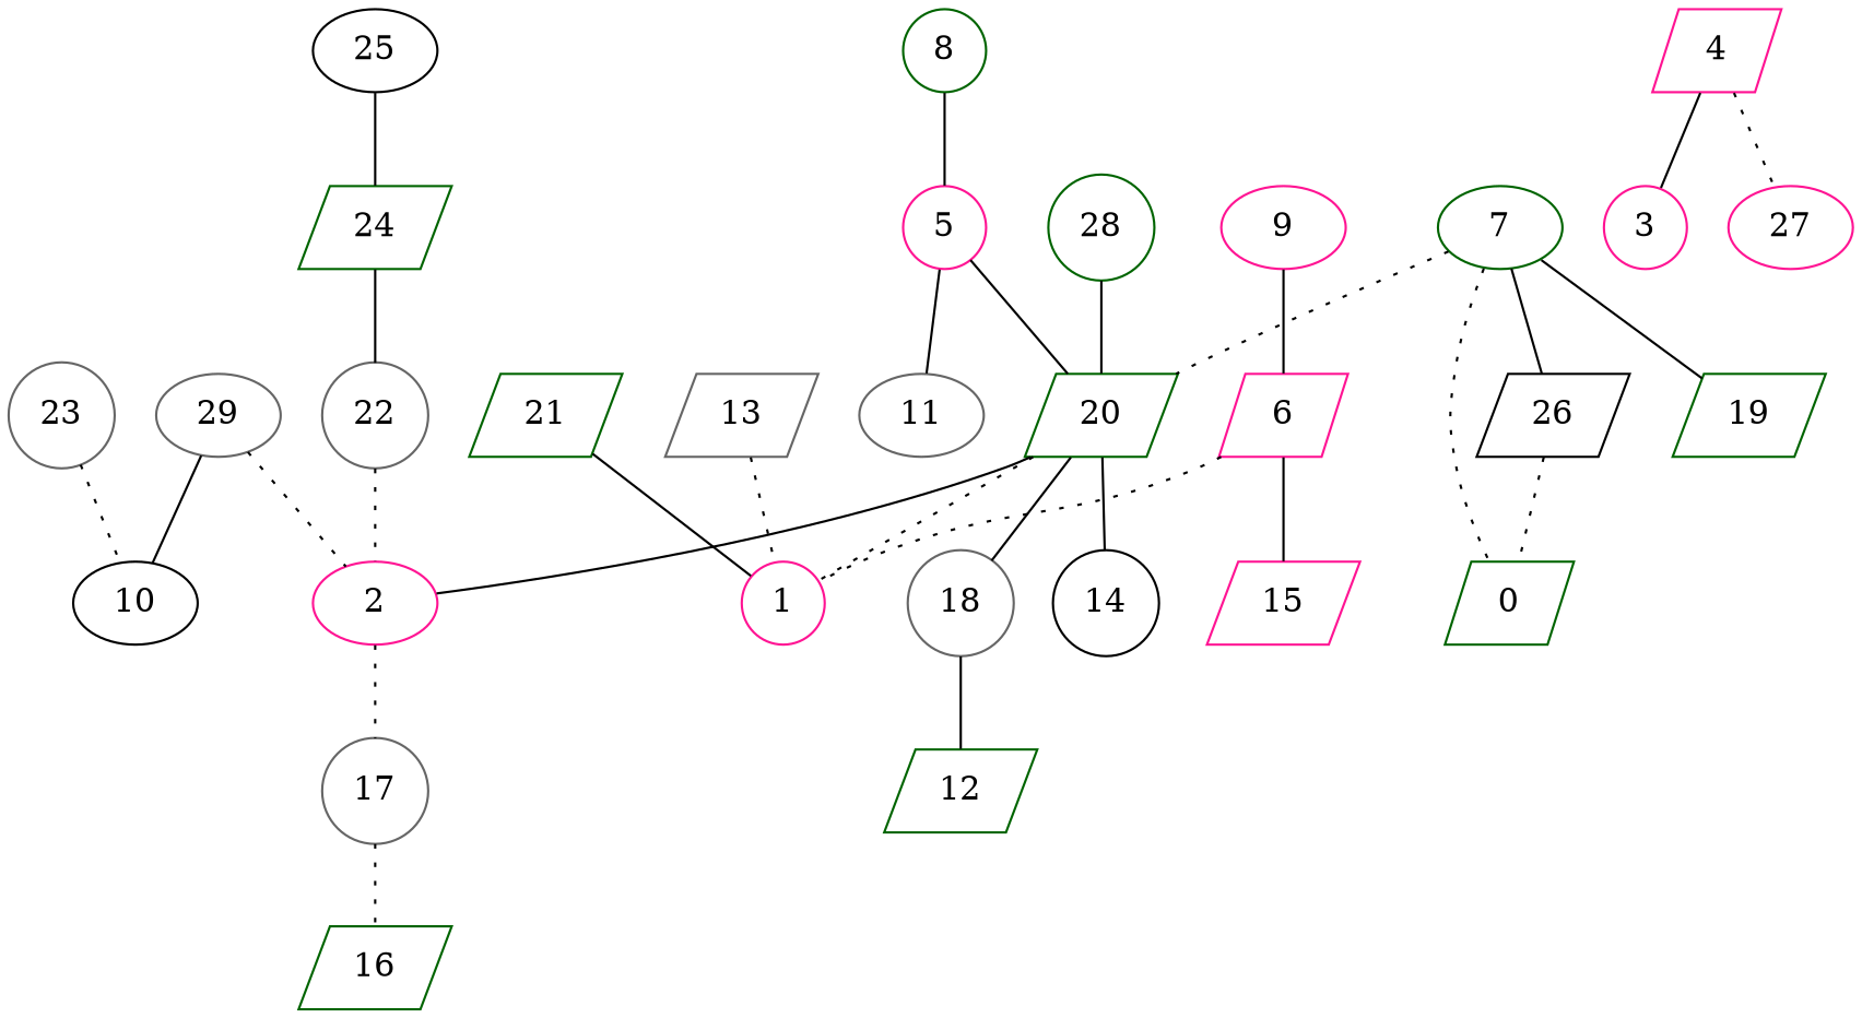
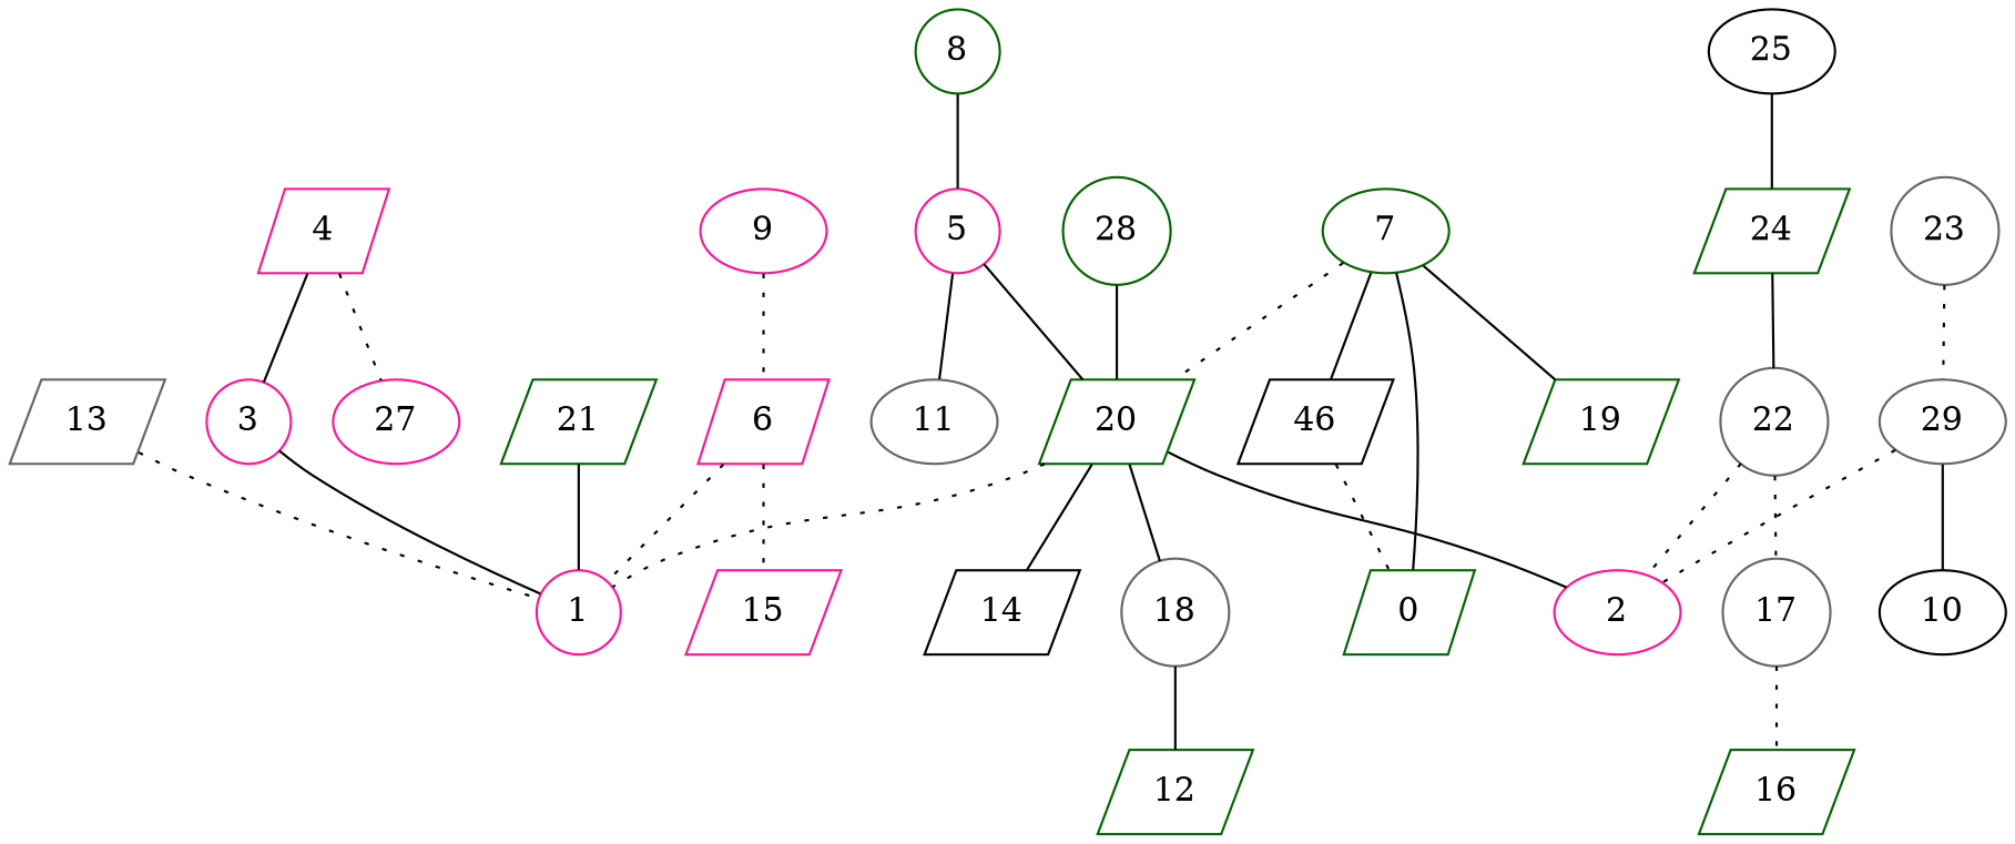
  digraph {
    node [color=darkgreen shape=parallelogram]
    edge [color=black dir=none style=solid]
    29 [color=gray40 shape=ellipse]
    10 [color=black shape=ellipse]
    2 [color=deeppink shape=ellipse]
    17 [color=gray40 shape=circle]
    13 [color=gray40]
    1 [color=deeppink shape=circle]
    3 [color=deeppink shape=circle]
    6 [color=deeppink]
    15 [color=deeppink]
    20
-   14 [color=black shape=circle]
+   14 [color=black]
    18 [color=gray40 shape=circle]
    12
    9 [color=deeppink shape=ellipse]
    22 [color=gray40 shape=circle]
    16
    28 [shape=circle]
    25 [color=black shape=ellipse]
    24
-   26 [color=black]
+   26 [color=black label=46]
    0
    5 [color=deeppink shape=circle]
    11 [color=gray40 shape=ellipse]
    7 [shape=ellipse]
    19
    8 [shape=circle]
    4 [color=deeppink]
    27 [color=deeppink shape=ellipse]
    21
    23 [color=gray40 shape=circle]
    subgraph sub_1 {
      29
      10
      2
      17
      13
      1
      3
      6
      15
      20
      14
      18
      12
      9
      22
      16
      28
      25
      24
      26
      0
      5
      11
      7
      19
      8
      4
      27
      21
      23
    }
    29 -> 10
    29 -> 2 [style=dotted]
-   2 -> 17 [style=dotted]
+   22 -> 17 [style=dotted]
    17 -> 16 [style=dotted]
    13 -> 1 [style=dotted]
+   3 -> 1
    6 -> 1 [style=dotted]
-   6 -> 15
+   6 -> 15 [style=dotted]
    20 -> 2
    20 -> 1 [style=dotted]
    20 -> 14
    20 -> 18
    18 -> 12
-   9 -> 6
+   9 -> 6 [style=dotted]
    22 -> 2 [style=dotted]
    28 -> 20
    25 -> 24
    24 -> 22
    26 -> 0 [style=dotted]
    5 -> 20
    5 -> 11
    7 -> 20 [style=dotted]
    7 -> 26
-   7 -> 0 [style=dotted]
+   7 -> 0
    7 -> 19
    8 -> 5
    4 -> 3
    4 -> 27 [style=dotted]
    21 -> 1
-   23 -> 10 [style=dotted]
+   23 -> 29 [style=dotted]
  }
